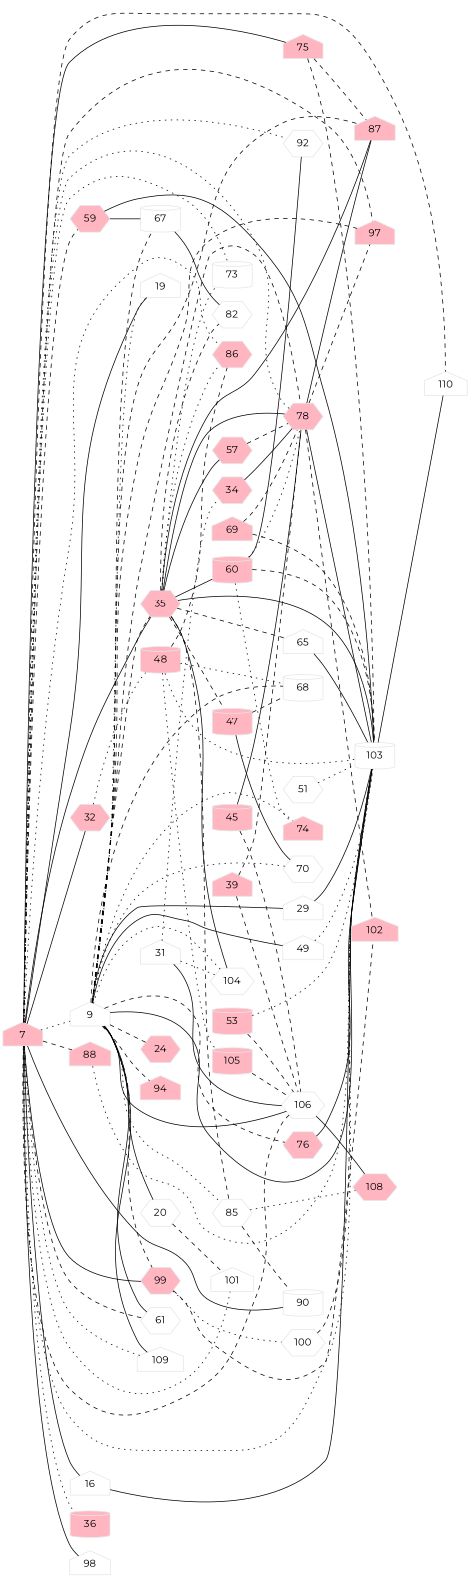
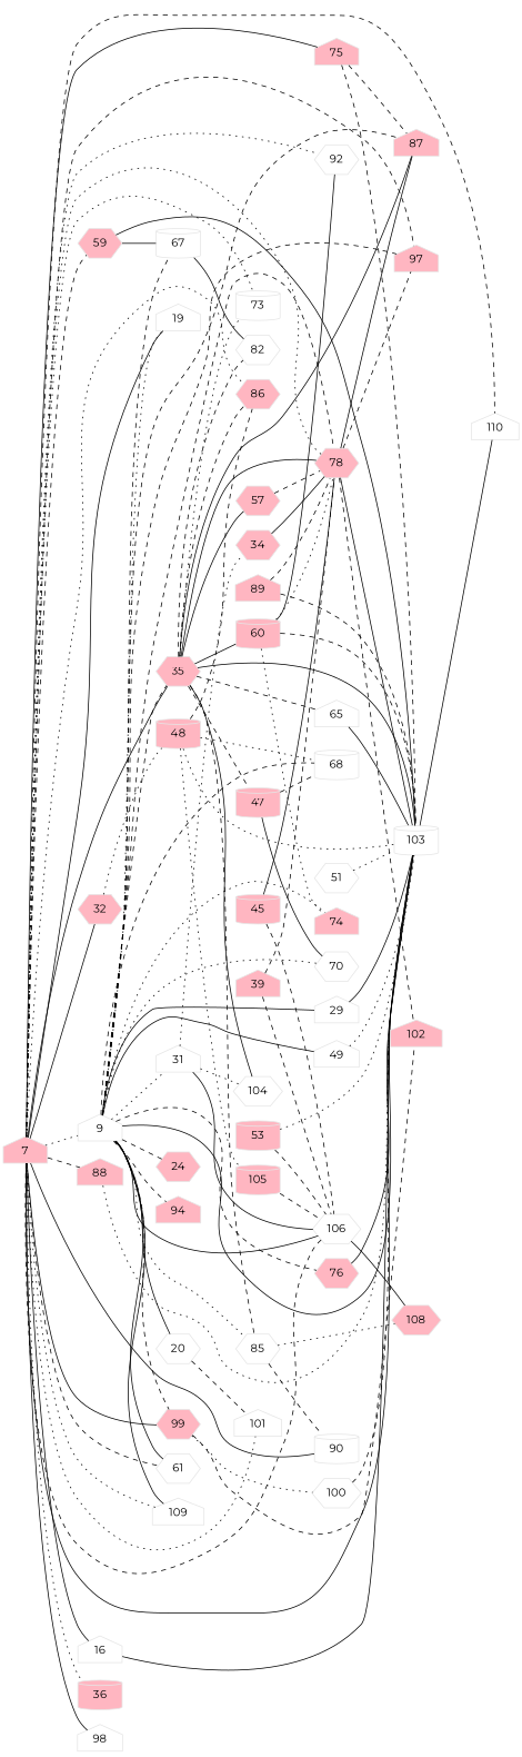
  graph {
    fontname=Montserrat
    rankdir=LR
    node [color=gray90 fillcolor=lightpink fontname=Montserrat shape=house style=filled]
    edge [fontname=Montserrat style=dashed]
    7 [super="+1"]
    9 [fillcolor=white super="+4"]
    16 [fillcolor=white]
    19 [fillcolor=white]
    32 [shape=hexagon]
    35 [shape=hexagon super="+11+10"]
    36 [shape=cylinder]
    59 [shape=hexagon super="+21"]
    61 [fillcolor=white shape=hexagon]
    73 [fillcolor=white shape=cylinder]
    75 [super="+44"]
    78 [shape=hexagon super="+40+58+72"]
    86 [shape=hexagon super="+33"]
    88 [super="+30+84"]
    90 [fillcolor=white shape=cylinder]
    92 [fillcolor=white shape=hexagon]
    97 [super="+41+54"]
    98 [fillcolor=white]
    99 [shape=hexagon super="+96"]
    101 [fillcolor=white super="+52"]
    103 [fillcolor=white shape=cylinder super="+80+95"]
    106 [fillcolor=white shape=hexagon super="+77+81+83"]
    109 [fillcolor=white super="+62"]
    110 [fillcolor=white super="+71+91"]
    20 [fillcolor=white shape=hexagon]
    24 [shape=hexagon super="+23"]
    29 [fillcolor=white]
    31 [fillcolor=white super="+27"]
    49 [fillcolor=white]
    67 [fillcolor=white shape=cylinder super="+26+43"]
    68 [fillcolor=white shape=cylinder super="+64"]
    70 [fillcolor=white shape=hexagon]
    74
    76 [shape=hexagon super="+28"]
    85 [fillcolor=white shape=hexagon super="+63"]
    87 [super="+42"]
    94
    48 [shape=cylinder super="+18"]
    104 [fillcolor=white shape=hexagon]
    47 [shape=cylinder]
    57 [shape=hexagon]
    60 [shape=cylinder super="+46+50"]
    65 [fillcolor=white]
    82 [fillcolor=white shape=hexagon]
    102
    100 [fillcolor=white shape=hexagon]
    108 [shape=hexagon]
    34 [shape=hexagon]
    105 [shape=cylinder]
    39
    45 [shape=cylinder]
    51 [fillcolor=white shape=hexagon]
    53 [shape=cylinder]
-   69
+   69 [label=89]
    7 -- 9 [style=dotted weight=4]
    7 -- 16 [style=solid]
    7 -- 19 [style=solid]
    7 -- 32 [style=solid]
    7 -- 35 [style=solid weight=5]
    7 -- 36 [style=dotted weight=2]
    7 -- 59
    7 -- 61
    7 -- 73 [style=dotted]
    7 -- 75 [style=solid]
    7 -- 78 [style=dotted weight=6]
    7 -- 86 [style=dotted]
    7 -- 88 [weight=3]
    7 -- 90 [style=solid]
    7 -- 92 [style=dotted]
    7 -- 97
    7 -- 98 [style=solid]
    7 -- 99 [style=solid weight=2]
    7 -- 101 [style=dotted]
-   7 -- 103 [style=dotted weight=6]
+   7 -- 103 [style=solid weight=6]
    7 -- 106 [weight=6]
    7 -- 109 [style=dotted]
    7 -- 110 [weight=2]
    9 -- 19 [style=dotted]
    9 -- 35 [weight=4]
    9 -- 61 [style=solid]
    9 -- 78 [weight=5]
    9 -- 97 [weight=2]
    9 -- 99 [weight=3]
    9 -- 103 [style=solid weight=7]
    9 -- 106 [style=solid weight=3]
    9 -- 109 [style=solid weight=2]
    9 -- 20 [style=solid weight=2]
    9 -- 24 [weight=3]
    9 -- 29 [style=solid]
-   9 -- 104 [style=dotted weight=2]
+   9 -- 31 [style=dotted weight=2]
    9 -- 49 [style=solid]
    9 -- 67 [weight=3]
    9 -- 68
    9 -- 70 [style=dotted]
    9 -- 74 [style=dotted]
    9 -- 76
    9 -- 85 [style=dotted weight=2]
    9 -- 87
    9 -- 94 [weight=2]
    16 -- 103 [style=solid]
    32 -- 48 [style=dotted]
    35 -- 73 [style=dotted]
    35 -- 78 [style=solid weight=5]
-   35 -- 86 [style=dotted]
+   35 -- 86
    35 -- 103 [style=solid weight=6]
    35 -- 85 [weight=2]
    35 -- 87 [style=solid]
    35 -- 104 [style=solid]
    35 -- 47 [weight=2]
    35 -- 57 [style=solid]
    35 -- 60 [style=solid weight=2]
    35 -- 65
    35 -- 82
    59 -- 103 [style=solid]
    59 -- 67 [style=solid]
    75 -- 103 [weight=2]
    75 -- 87
    78 -- 97
    78 -- 103 [style=solid weight=6]
    78 -- 87 [style=solid]
    78 -- 102
    88 -- 103 [style=dotted]
    99 -- 102
    99 -- 100 [style=dotted]
    103 -- 110 [style=solid weight=2]
    106 -- 108 [style=solid]
    20 -- 101
    29 -- 103 [style=solid]
    31 -- 106 [style=solid]
    31 -- 104 [style=dotted]
    31 -- 34 [style=dotted]
    49 -- 103 [style=dotted]
    67 -- 82 [style=solid]
    76 -- 103 [style=solid]
    85 -- 90
    85 -- 108 [style=dotted]
    48 -- 86
    48 -- 103 [style=dotted weight=2]
    48 -- 68 [style=dotted]
    48 -- 105 [style=dotted]
    47 -- 68
    47 -- 70 [style=solid]
    57 -- 78
    60 -- 78 [style=dotted]
    60 -- 92 [style=solid]
    60 -- 103 [weight=2]
    60 -- 74 [style=dotted]
    65 -- 103 [style=solid]
    100 -- 103
    34 -- 78 [style=solid]
    105 -- 106
    39 -- 78
    39 -- 106
    45 -- 78 [style=solid]
    45 -- 106
    51 -- 103 [style=dotted weight=2]
    53 -- 103 [style=dotted]
    53 -- 106
    69 -- 78
    69 -- 103
  }
